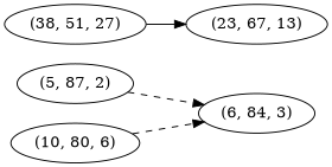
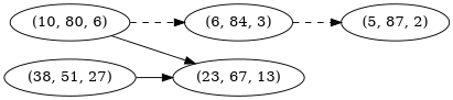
  digraph {
    rankdir=LR
    edge [style=dashed]
    "(5, 87, 2)"
    "(6, 84, 3)"
    "(10, 80, 6)"
    "(23, 67, 13)"
    "(38, 51, 27)"
-   "(5, 87, 2)" -> "(6, 84, 3)"
+   "(6, 84, 3)" -> "(5, 87, 2)"
    "(10, 80, 6)" -> "(6, 84, 3)"
+   "(10, 80, 6)" -> "(23, 67, 13)" [style=solid]
    "(38, 51, 27)" -> "(23, 67, 13)" [style=solid]
  }
